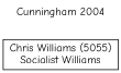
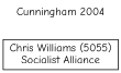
  digraph {
    label="Cunningham 2004"
    labelloc=t
    mclimit=10
    fontname="Comic Neue"
-   n1 [label="Chris Williams (5055)\nSocialist Williams" shape=box fontname="Comic Neue"]
+   n1 [label="Chris Williams (5055)\nSocialist Alliance" shape=box fontname="Comic Neue"]
  }
